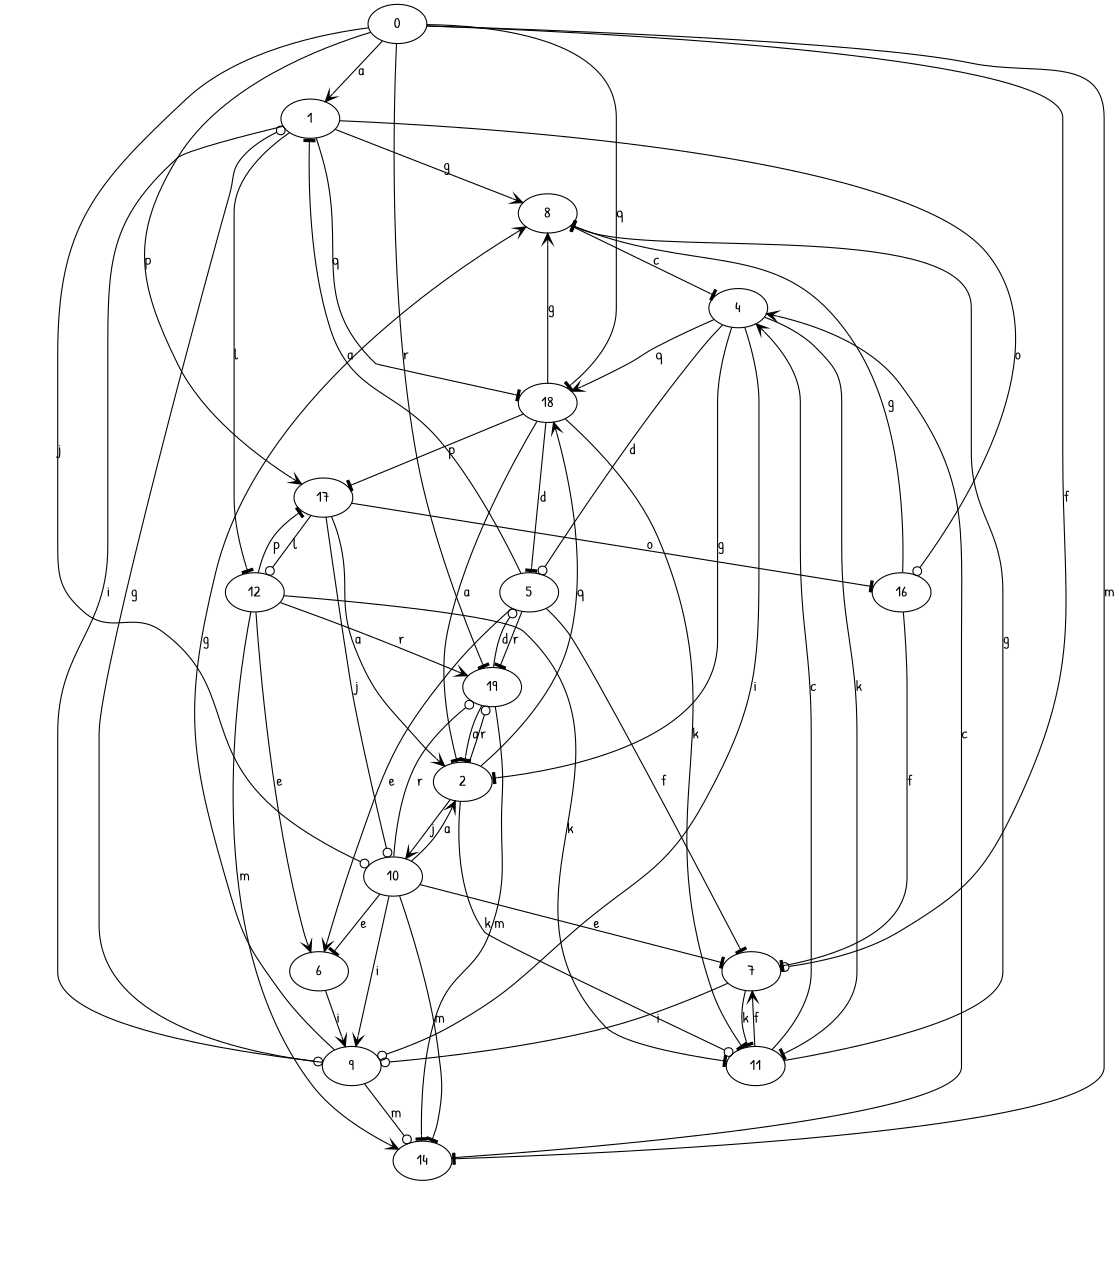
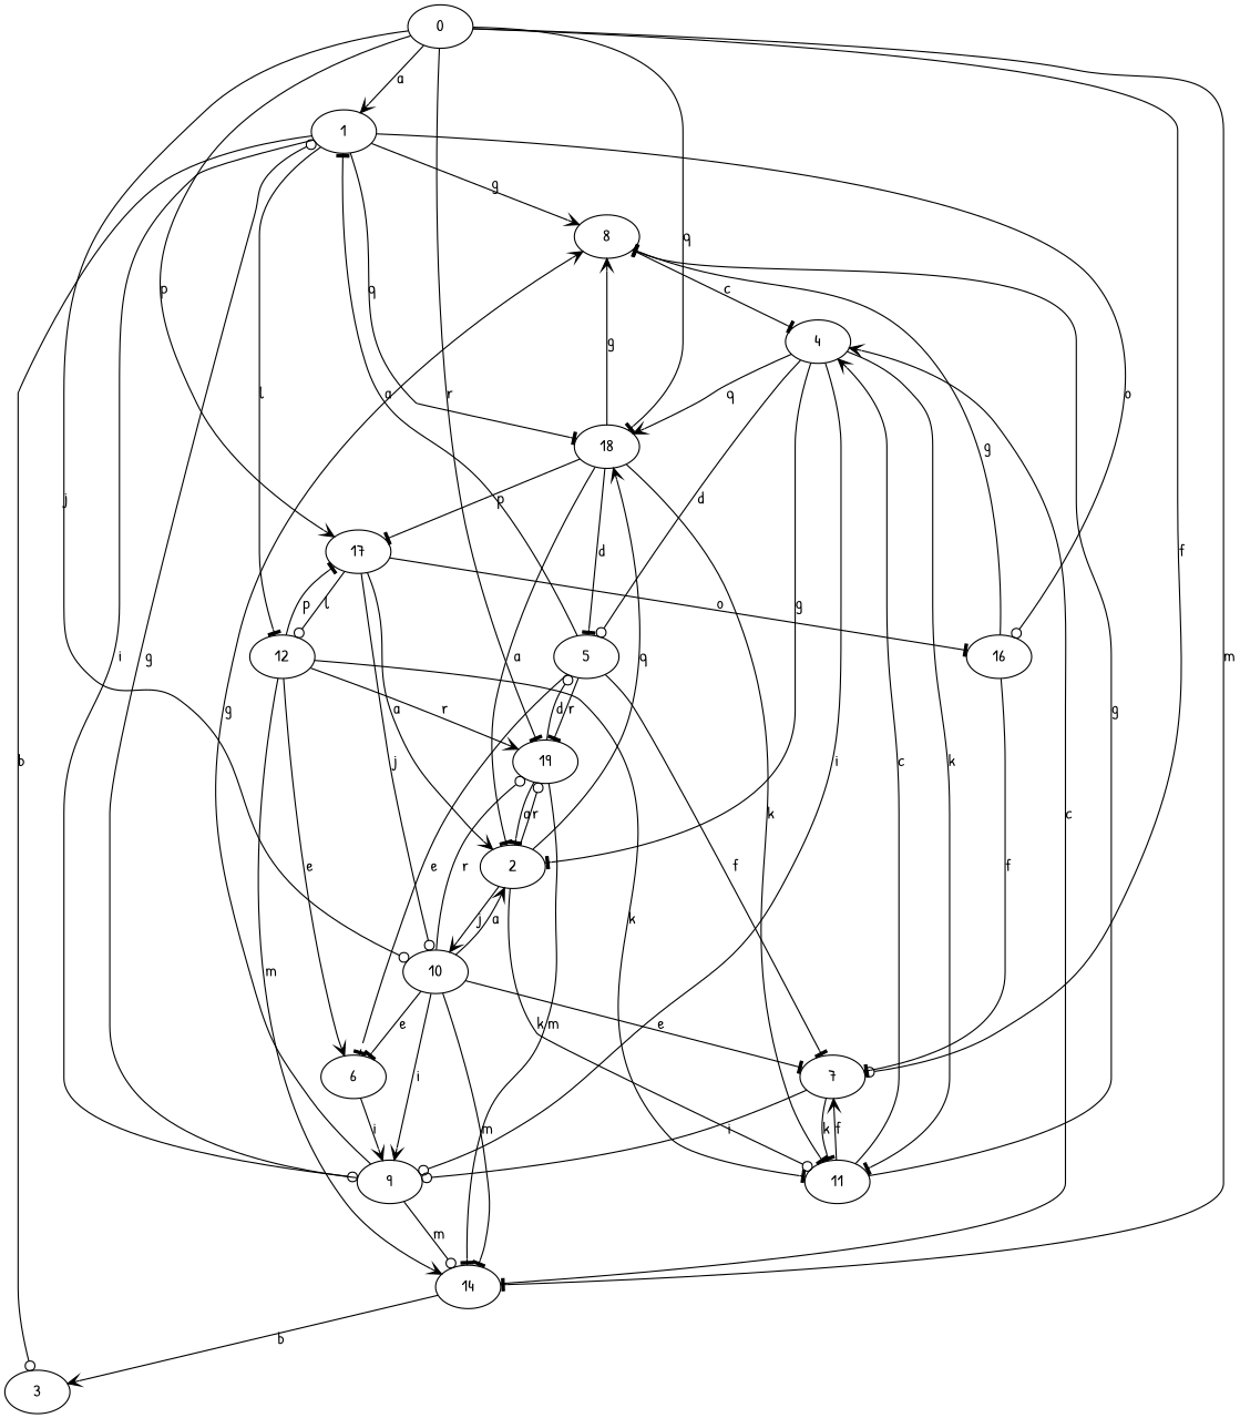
  strict digraph {
    fontname="Patrick Hand"
    node [fontname="Patrick Hand"]
    edge [arrowhead=tee fontname="Patrick Hand"]
    1
+   3
    8
    9
    12
    16
    18
    4
    14
    11
    19
    17
    6
    7
    2
    5
    10
    0
+   1 -> 3 [arrowhead=odot label=b]
    1 -> 8 [arrowhead=vee label=g]
    1 -> 9 [arrowhead=odot label=i]
    1 -> 12 [label=l]
    1 -> 16 [arrowhead=odot label=o]
    1 -> 18 [label=q]
    8 -> 4 [label=c]
    9 -> 1 [arrowhead=odot label=g]
    9 -> 8 [arrowhead=vee label=g]
    9 -> 14 [arrowhead=odot label=m]
    12 -> 14 [arrowhead=vee label=m]
    12 -> 11 [label=k]
    12 -> 19 [arrowhead=vee label=r]
    12 -> 17 [label=p]
    12 -> 6 [arrowhead=vee label=e]
    16 -> 8 [label=g]
    16 -> 7 [label=f]
    18 -> 8 [arrowhead=vee label=g]
    18 -> 11 [label=k]
    18 -> 17 [label=p]
    18 -> 2 [label=a]
    18 -> 5 [label=d]
    4 -> 9 [arrowhead=odot label=i]
    4 -> 18 [arrowhead=vee label=q]
    4 -> 11 [label=k]
    4 -> 2 [label=g]
    4 -> 5 [arrowhead=odot label=d]
+   14 -> 3 [arrowhead=vee label=b]
    14 -> 4 [arrowhead=vee label=c]
    11 -> 8 [label=g]
    11 -> 4 [arrowhead=vee label=c]
    11 -> 7 [arrowhead=vee label=f]
    19 -> 14 [label=m]
    19 -> 2 [label=a]
    19 -> 5 [arrowhead=odot label=d]
    17 -> 12 [arrowhead=odot label=l]
    17 -> 16 [label=o]
    17 -> 2 [arrowhead=vee label=a]
    17 -> 10 [arrowhead=odot label=j]
    6 -> 9 [arrowhead=vee label=i]
    7 -> 9 [arrowhead=odot label=i]
    7 -> 11 [label=k]
    2 -> 18 [arrowhead=vee label=q]
    2 -> 11 [arrowhead=odot label=k]
    2 -> 19 [arrowhead=odot label=r]
    2 -> 10 [arrowhead=vee label=j]
    5 -> 1 [label=a]
    5 -> 19 [label=r]
-   5 -> 6 [arrowhead=vee label=e]
+   5 -> 6 [label=e]
    5 -> 7 [label=f]
    10 -> 9 [arrowhead=vee label=i]
    10 -> 14 [label=m]
    10 -> 19 [arrowhead=odot label=r]
    10 -> 6 [label=e]
    10 -> 7 [label=e]
    10 -> 2 [arrowhead=vee label=a]
    0 -> 1 [arrowhead=vee label=a]
    0 -> 18 [label=q]
    0 -> 14 [label=m]
    0 -> 19 [label=r]
    0 -> 17 [arrowhead=vee label=p]
    0 -> 7 [arrowhead=odot label=f]
    0 -> 10 [arrowhead=odot label=j]
  }
